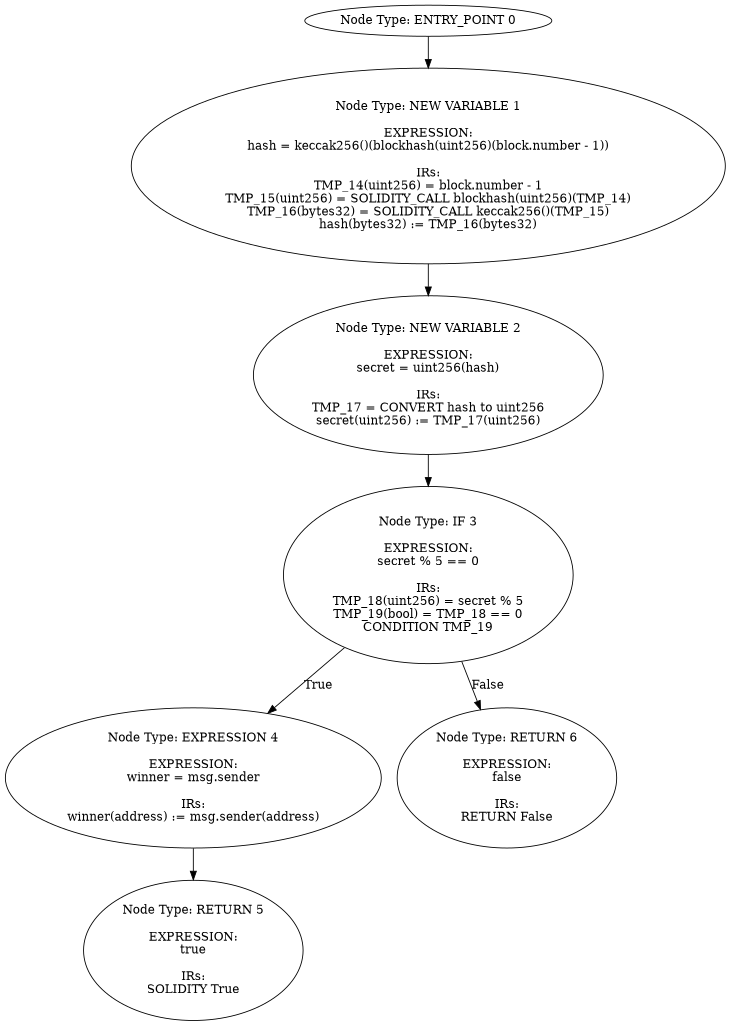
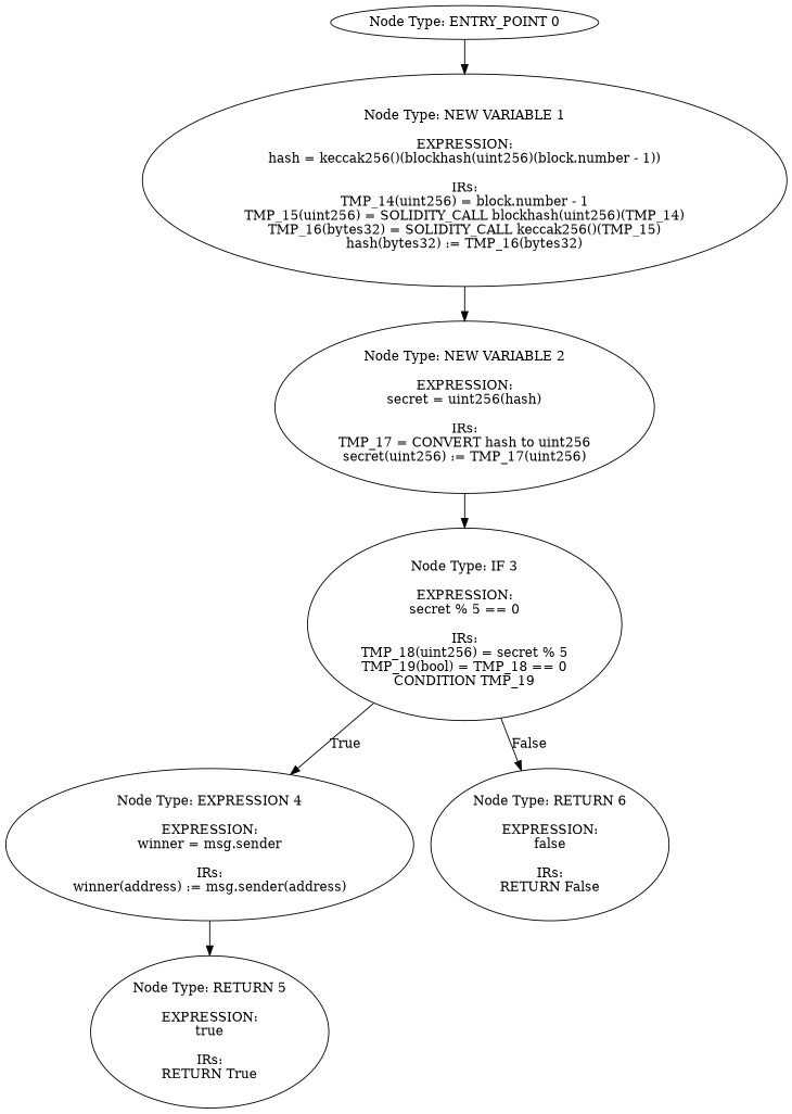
  digraph {
    n1 [label="Node Type: ENTRY_POINT 0\n"]
    n2 [label="Node Type: NEW VARIABLE 1\n\nEXPRESSION:\nhash = keccak256()(blockhash(uint256)(block.number - 1))\n\nIRs:\nTMP_14(uint256) = block.number - 1\nTMP_15(uint256) = SOLIDITY_CALL blockhash(uint256)(TMP_14)\nTMP_16(bytes32) = SOLIDITY_CALL keccak256()(TMP_15)\nhash(bytes32) := TMP_16(bytes32)"]
    n3 [label="Node Type: NEW VARIABLE 2\n\nEXPRESSION:\nsecret = uint256(hash)\n\nIRs:\nTMP_17 = CONVERT hash to uint256\nsecret(uint256) := TMP_17(uint256)"]
    n4 [label="Node Type: IF 3\n\nEXPRESSION:\nsecret % 5 == 0\n\nIRs:\nTMP_18(uint256) = secret % 5\nTMP_19(bool) = TMP_18 == 0\nCONDITION TMP_19"]
    n5 [label="Node Type: EXPRESSION 4\n\nEXPRESSION:\nwinner = msg.sender\n\nIRs:\nwinner(address) := msg.sender(address)"]
    n6 [label="Node Type: RETURN 6\n\nEXPRESSION:\nfalse\n\nIRs:\nRETURN False"]
-   n7 [label="Node Type: RETURN 5\n\nEXPRESSION:\ntrue\n\nIRs:\nSOLIDITY True"]
+   n7 [label="Node Type: RETURN 5\n\nEXPRESSION:\ntrue\n\nIRs:\nRETURN True"]
    n1 -> n2
    n2 -> n3
    n3 -> n4
    n4 -> n5 [label=True]
    n4 -> n6 [label=False]
    n5 -> n7
  }
